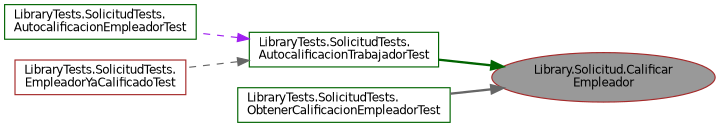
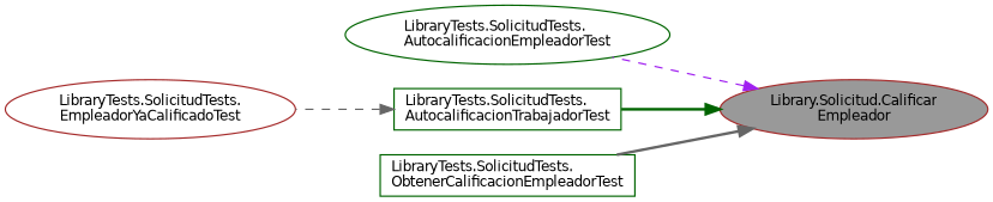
  digraph {
    rankdir=RL
    node [color=darkgreen fillcolor=white fontname=Helvetica fontsize=10 shape=box style=filled]
    edge [color=gray40 dir=back fontname=Helvetica fontsize=10 labelfontname=Helvetica labelfontsize=10 style=dashed]
    n1 [color=brown fillcolor=grey60 fontcolor=black height=0.2 label="Library.Solicitud.Calificar\lEmpleador" shape=ellipse width=0.4]
-   n2 [height=0.2 label="LibraryTests.SolicitudTests.\lAutocalificacionEmpleadorTest" width=0.4]
+   n2 [height=0.2 label="LibraryTests.SolicitudTests.\lAutocalificacionEmpleadorTest" shape=ellipse width=0.4]
    n3 [height=0.2 label="LibraryTests.SolicitudTests.\lAutocalificacionTrabajadorTest" width=0.4]
    n4 [height=0.2 label="LibraryTests.SolicitudTests.\lObtenerCalificacionEmpleadorTest" width=0.4]
-   n5 [color=brown height=0.2 label="LibraryTests.SolicitudTests.\lEmpleadorYaCalificadoTest" width=0.4]
-   n3 -> n2 [color=purple]
+   n5 [color=brown height=0.2 label="LibraryTests.SolicitudTests.\lEmpleadorYaCalificadoTest" shape=ellipse width=0.4]
+   n1 -> n2 [color=purple]
    n1 -> n3 [color=darkgreen style=bold]
    n1 -> n4 [style=bold]
    n3 -> n5
  }
